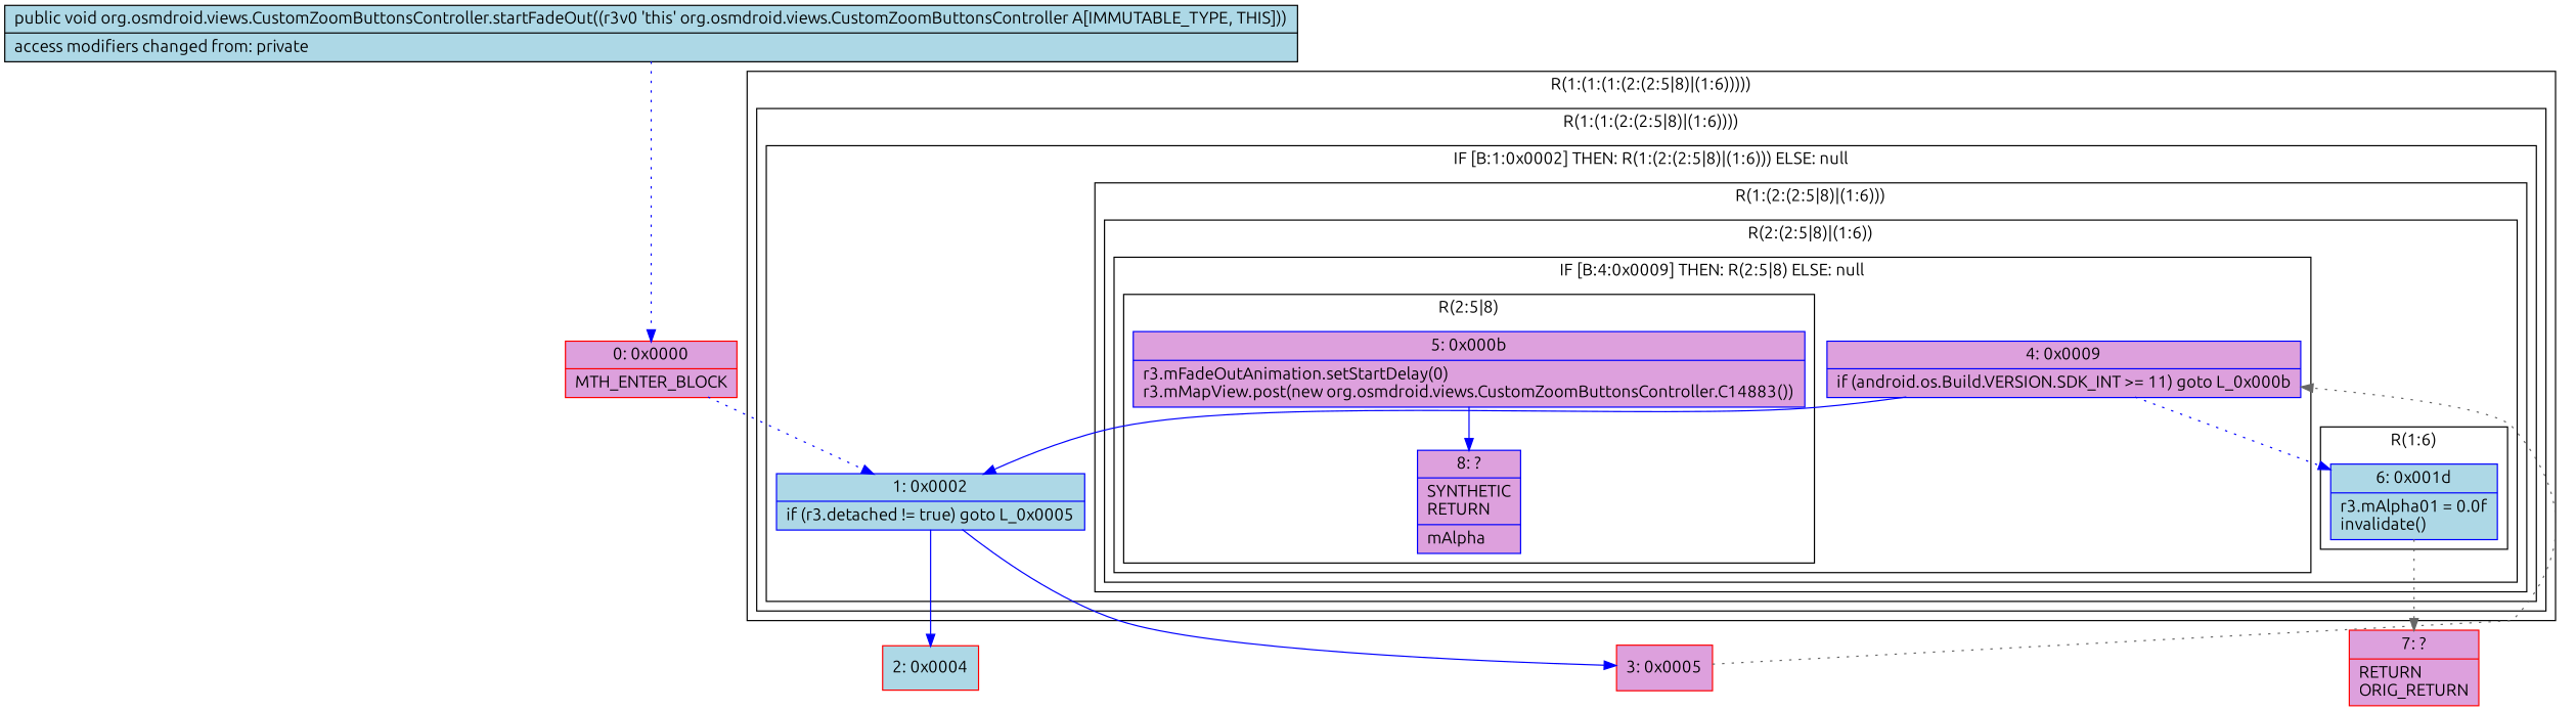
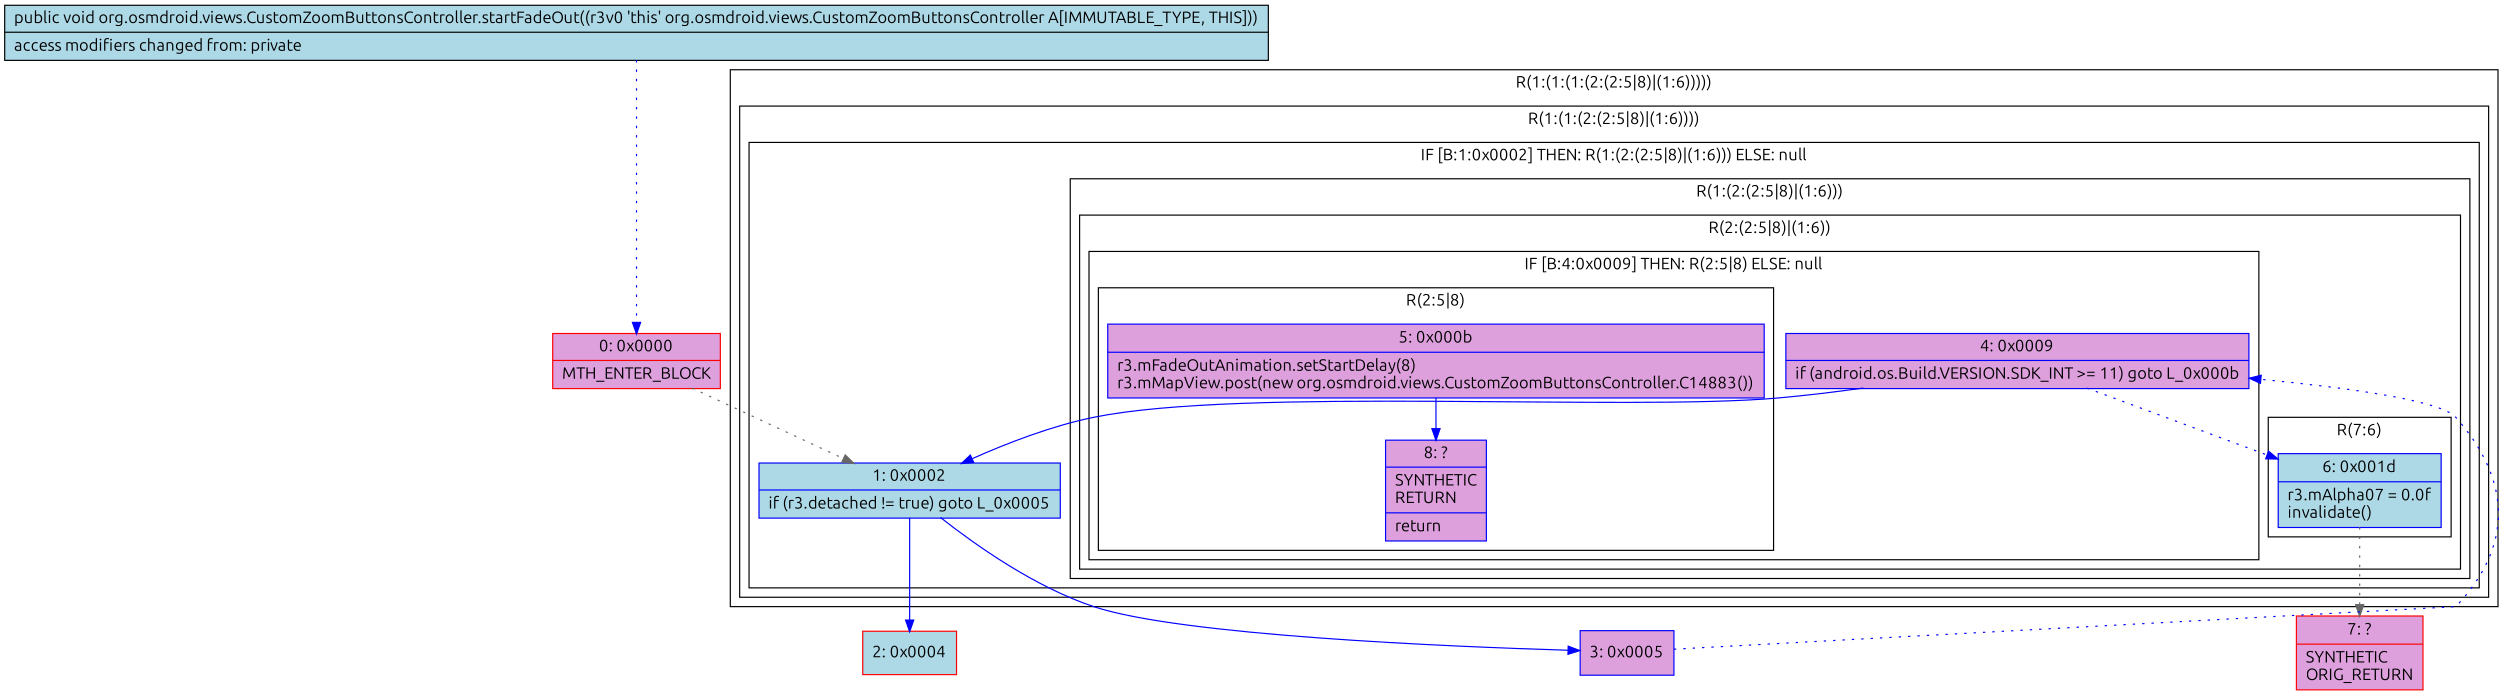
  digraph {
    fontname=Ubuntu
    node [color=blue fillcolor=plum fontname=Ubuntu shape=record style=filled]
    edge [color=blue fontname=Ubuntu style=dotted]
-   n1 [label="{5\:\ 0x000b|r3.mFadeOutAnimation.setStartDelay(0)\lr3.mMapView.post(new org.osmdroid.views.CustomZoomButtonsController.C14883())\l}"]
-   n2 [label="{8\:\ ?|SYNTHETIC\lRETURN\l|mAlpha\l}"]
+   n1 [label="{5\:\ 0x000b|r3.mFadeOutAnimation.setStartDelay(8)\lr3.mMapView.post(new org.osmdroid.views.CustomZoomButtonsController.C14883())\l}"]
+   n2 [label="{8\:\ ?|SYNTHETIC\lRETURN\l|return\l}"]
    n3 [label="{4\:\ 0x0009|if (android.os.Build.VERSION.SDK_INT \>= 11) goto L_0x000b\l}"]
-   n4 [fillcolor=lightblue label="{6\:\ 0x001d|r3.mAlpha01 = 0.0f\linvalidate()\l}"]
+   n4 [fillcolor=lightblue label="{6\:\ 0x001d|r3.mAlpha07 = 0.0f\linvalidate()\l}"]
    n5 [fillcolor=lightblue label="{1\:\ 0x0002|if (r3.detached != true) goto L_0x0005\l}"]
-   n6 [color=red label="{7\:\ ?|RETURN\lORIG_RETURN\l}"]
+   n6 [color=red label="{7\:\ ?|SYNTHETIC\lORIG_RETURN\l}"]
    n7 [color=red fillcolor=lightblue label="{2\:\ 0x0004}"]
-   n8 [color=red label="{3\:\ 0x0005}"]
+   n8 [label="{3\:\ 0x0005}"]
    n9 [color=red label="{0\:\ 0x0000|MTH_ENTER_BLOCK\l}"]
    n10 [fillcolor=lightblue label="{public void org.osmdroid.views.CustomZoomButtonsController.startFadeOut((r3v0 'this' org.osmdroid.views.CustomZoomButtonsController A[IMMUTABLE_TYPE, THIS]))  | access modifiers changed from: private\l}" color=""]
    subgraph cluster_1 {
      label="R(1:(1:(1:(2:(2:5|8)|(1:6)))))"
      subgraph cluster_2 {
        label="R(1:(1:(2:(2:5|8)|(1:6))))"
        subgraph cluster_3 {
          label="IF [B:1:0x0002] THEN: R(1:(2:(2:5|8)|(1:6))) ELSE: null"
          n5
          subgraph cluster_4 {
            label="R(1:(2:(2:5|8)|(1:6)))"
            subgraph cluster_5 {
              label="R(2:(2:5|8)|(1:6))"
              subgraph cluster_6 {
                label="IF [B:4:0x0009] THEN: R(2:5|8) ELSE: null"
                n3
                subgraph cluster_7 {
                  label="R(2:5|8)"
                  n1
                  n2
                }
              }
              subgraph cluster_8 {
-               label="R(1:6)"
+               label="R(7:6)"
                n4
              }
            }
          }
        }
      }
    }
    n1 -> n2 [style=solid]
    n3 -> n4
    n3 -> n5 [style=solid]
    n4 -> n6 [color=gray40]
    n5 -> n7 [style=solid]
    n5 -> n8 [style=solid]
-   n8 -> n3 [color=gray40]
-   n9 -> n5
+   n8 -> n3
+   n9 -> n5 [color=gray40]
    n10 -> n9
  }
